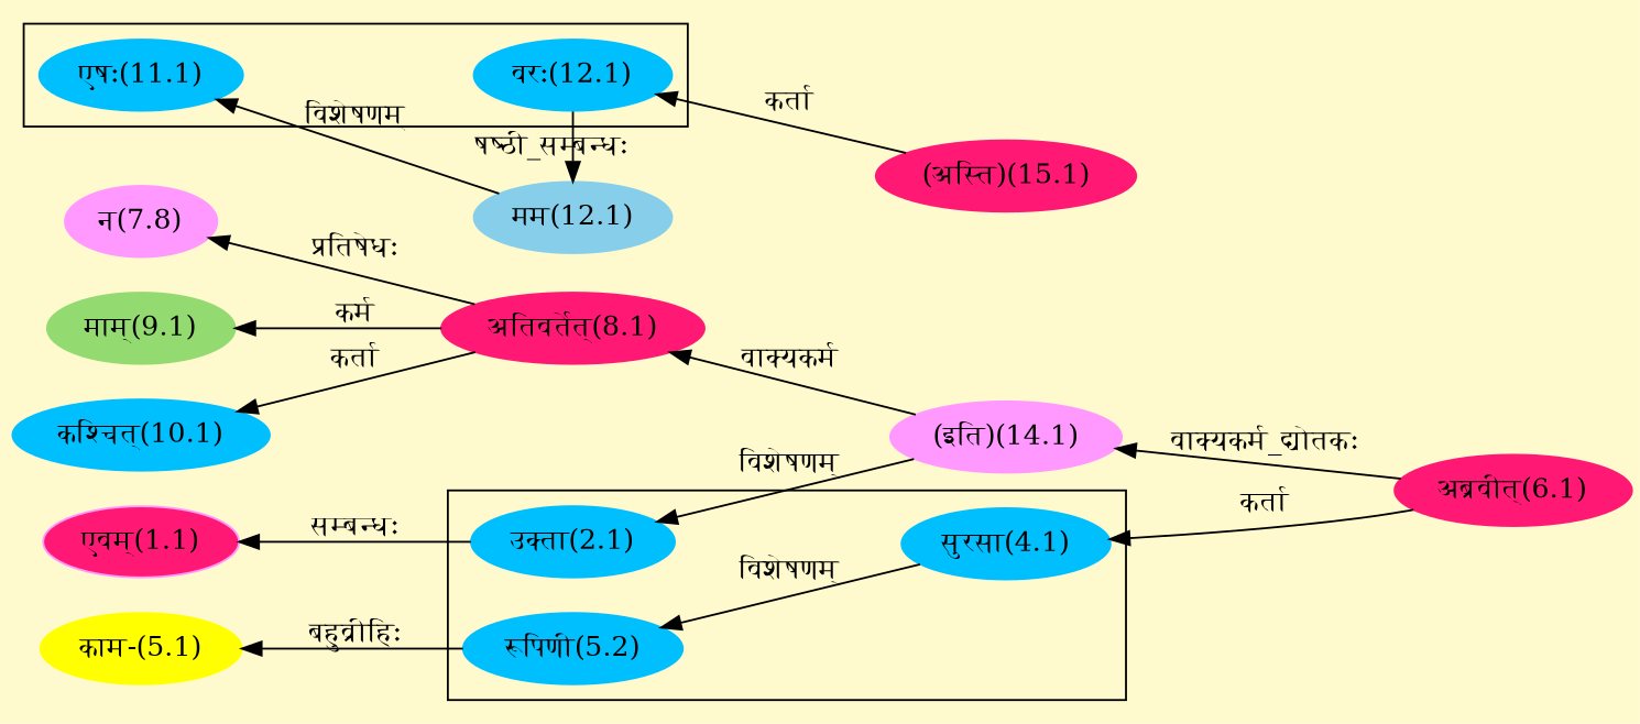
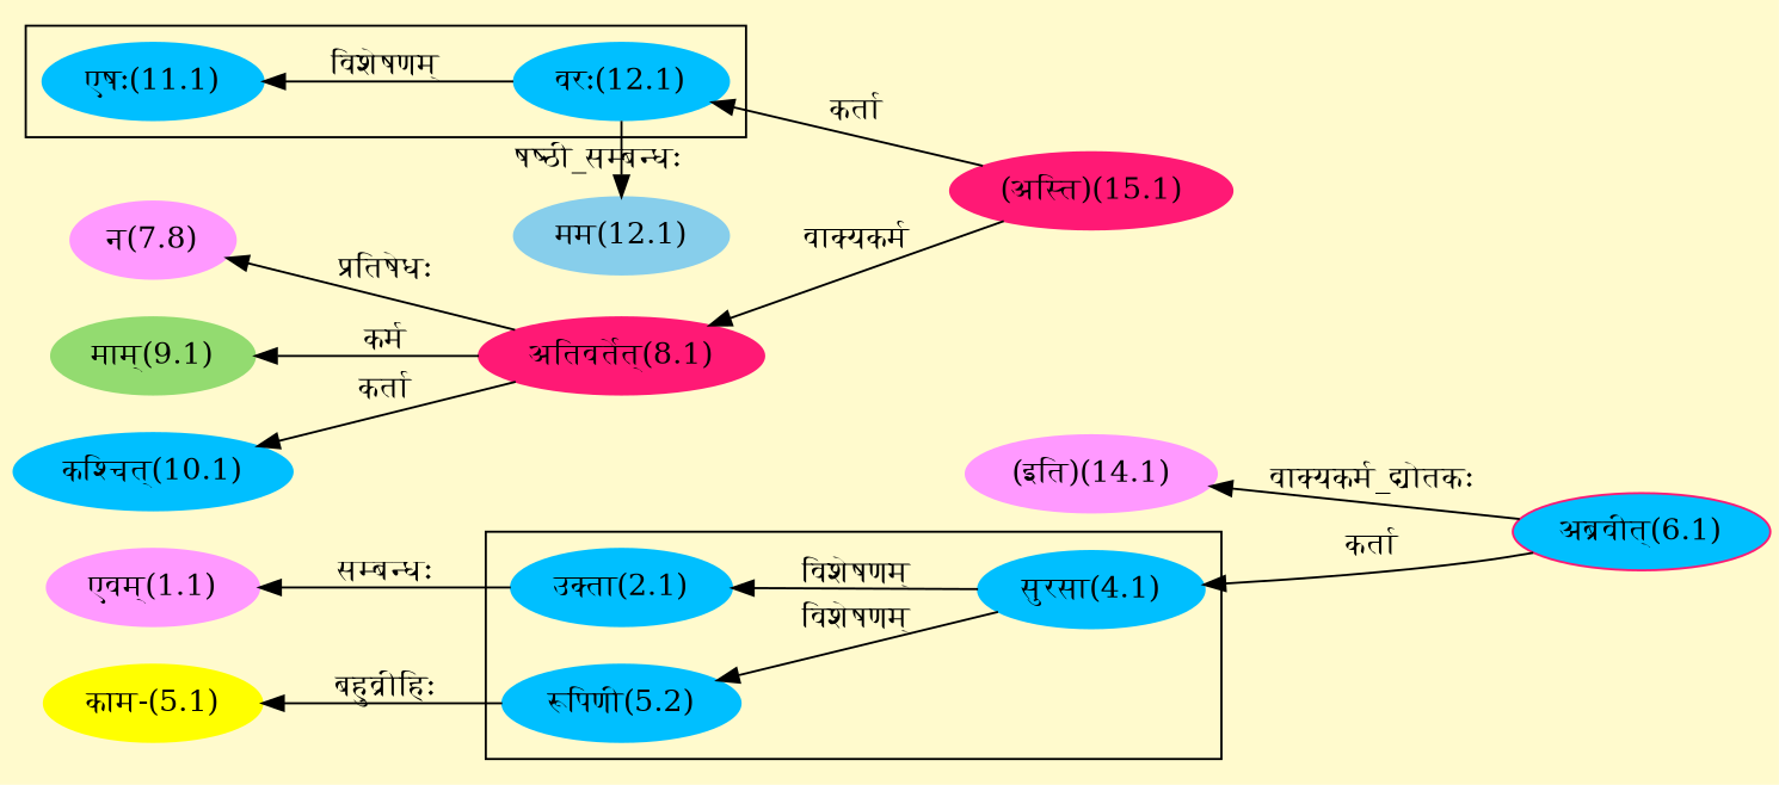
  digraph {
    bgcolor=lemonchiffon1
    compound=true
    rankdir=LR
    node [color="#00BFFF" style=filled]
    edge [dir=back]
    n1 [label="उक्ता(2.1)"]
    n2 [label="सुरसा(4.1)"]
    n3 [label="रूपिणी(5.2)"]
    n4 [label="एषः(11.1)"]
    n5 [label="वरः(12.1)"]
-   n6 [color="#FF1975" label="अब्रवीत्(6.1)"]
+   n6 [color="#FF1975" label="अब्रवीत्(6.1)" fillcolor="#00BFFF"]
    n7 [color="#FF1975" label="(अस्ति)(15.1)"]
-   n8 [color="#FF99FF" label="एवम्(1.1)" fillcolor="#FF1975"]
+   n8 [color="#FF99FF" label="एवम्(1.1)"]
    n9 [color="#FFFF00" label="काम-(5.1)"]
    n10 [color="#FF99FF" label="न(7.8)"]
    n11 [color="#FF1975" label="अतिवर्तेत्(8.1)"]
    n12 [color="#FF99FF" label="(इति)(14.1)"]
    n13 [color="#93DB70" label="माम्(9.1)"]
    n14 [label="कश्चित्(10.1)"]
    n15 [color="#87CEEB" label="मम(12.1)"]
    subgraph cluster_1 {
      n1
      n2
      n3
    }
    subgraph cluster_2 {
      n4
      n5
    }
-   n1 -> n12 [label="विशेषणम्"]
+   n1 -> n2 [label="विशेषणम्"]
    n2 -> n6 [label="कर्ता"]
    n3 -> n2 [label="विशेषणम्"]
-   n4 -> n15 [label="विशेषणम्"]
+   n4 -> n5 [label="विशेषणम्"]
    n5 -> n7 [label="कर्ता"]
    n8 -> n1 [label="सम्बन्धः"]
    n9 -> n3 [label="बहुव्रीहिः"]
    n10 -> n11 [label="प्रतिषेधः"]
-   n11 -> n12 [label="वाक्यकर्म"]
+   n11 -> n7 [label="वाक्यकर्म"]
    n12 -> n6 [label="वाक्यकर्म_द्योतकः"]
    n13 -> n11 [label="कर्म"]
    n14 -> n11 [label="कर्ता"]
    n15 -> n5 [label="षष्ठी_सम्बन्धः"]
  }
